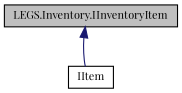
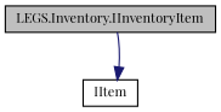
  digraph {
    fontname="Playfair Display"
    node [color=black fontname="Playfair Display" fontsize=10 shape=record style=filled]
    n1 [fillcolor=grey75 fontcolor=black height=0.2 label="LEGS.Inventory.IInventoryItem" width=0.4]
    n2 [fillcolor=white height=0.2 label=IItem width=0.4]
-   n1 -> n2 [color=midnightblue dir=back fontname="Playfair Display" fontsize=10 labelfontname=Helvetica labelfontsize=10 style=solid]
+   n2 -> n1 [color=midnightblue dir=back fontname="Playfair Display" fontsize=10 labelfontname=Helvetica labelfontsize=10 style=solid]
  }
